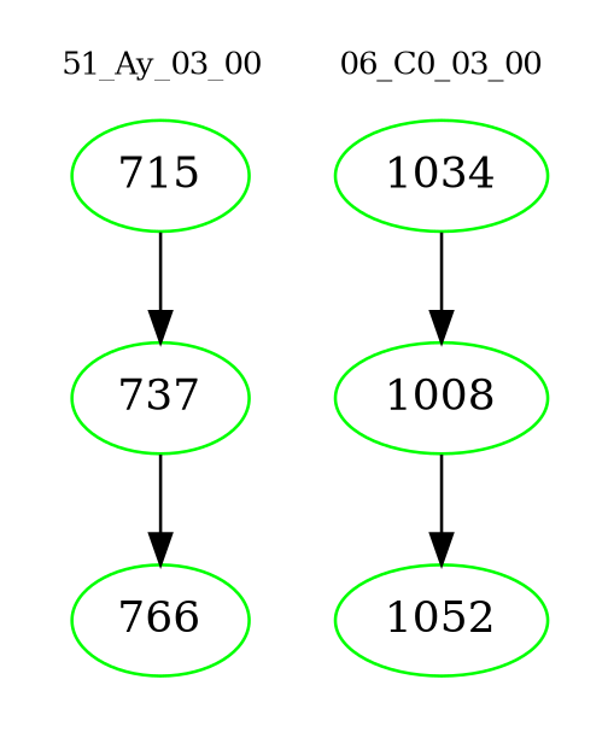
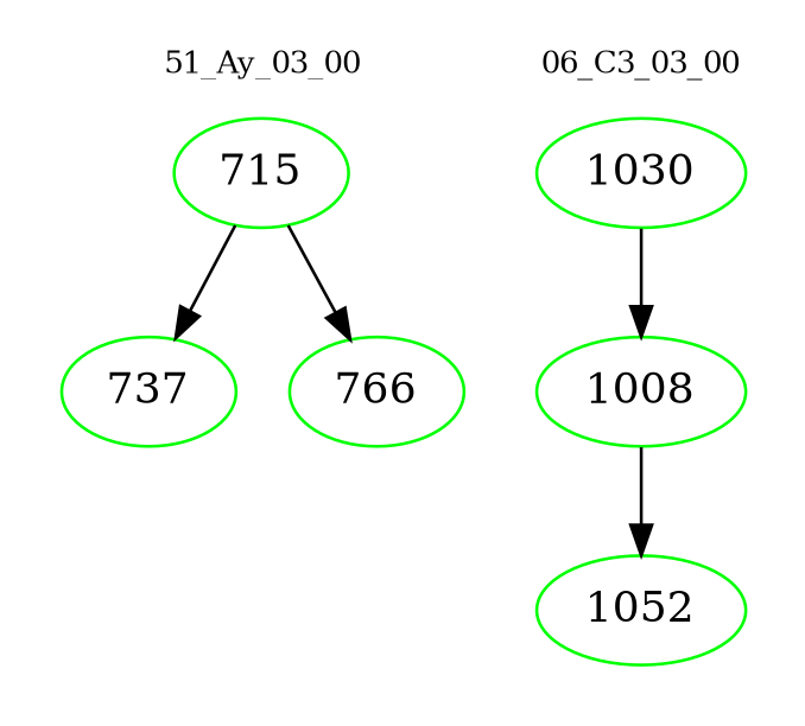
  digraph {
    node [color=green]
    edge [color=black]
    n1 [label=715]
    n2 [label=737]
    n3 [label=766]
-   n4 [label=1034]
+   n4 [label=1030]
    n5 [label=1008]
    n6 [label=1052]
    subgraph cluster_1 {
      color=white
      fontsize=10
      label="51_Ay_03_00"
      n1
      n2
      n3
    }
    subgraph cluster_2 {
      color=white
      fontsize=10
-     label="06_C0_03_00"
+     label="06_C3_03_00"
      n4
      n5
      n6
    }
    n1 -> n2
-   n2 -> n3
+   n1 -> n3
    n4 -> n5
    n5 -> n6
  }
